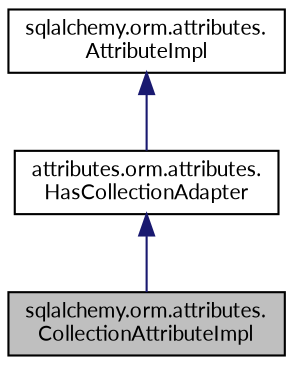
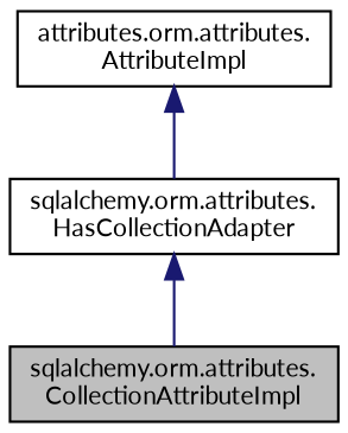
  digraph {
    fontname=Lato
    rankdir=TB
    node [color=black fillcolor=white fontname=Lato fontsize=10 shape=record style=filled]
    edge [color=midnightblue dir=back fontname=Lato fontsize=10 labelfontname=Helvetica labelfontsize=10 style=solid]
    n1 [fillcolor=grey75 fontcolor=black height=0.2 label="sqlalchemy.orm.attributes.\lCollectionAttributeImpl" width=0.4]
-   n2 [height=0.2 label="attributes.orm.attributes.\lHasCollectionAdapter" width=0.4]
-   n3 [height=0.2 label="sqlalchemy.orm.attributes.\lAttributeImpl" width=0.4]
+   n2 [height=0.2 label="sqlalchemy.orm.attributes.\lHasCollectionAdapter" width=0.4]
+   n3 [height=0.2 label="attributes.orm.attributes.\lAttributeImpl" width=0.4]
    n2 -> n1
    n3 -> n2
  }
